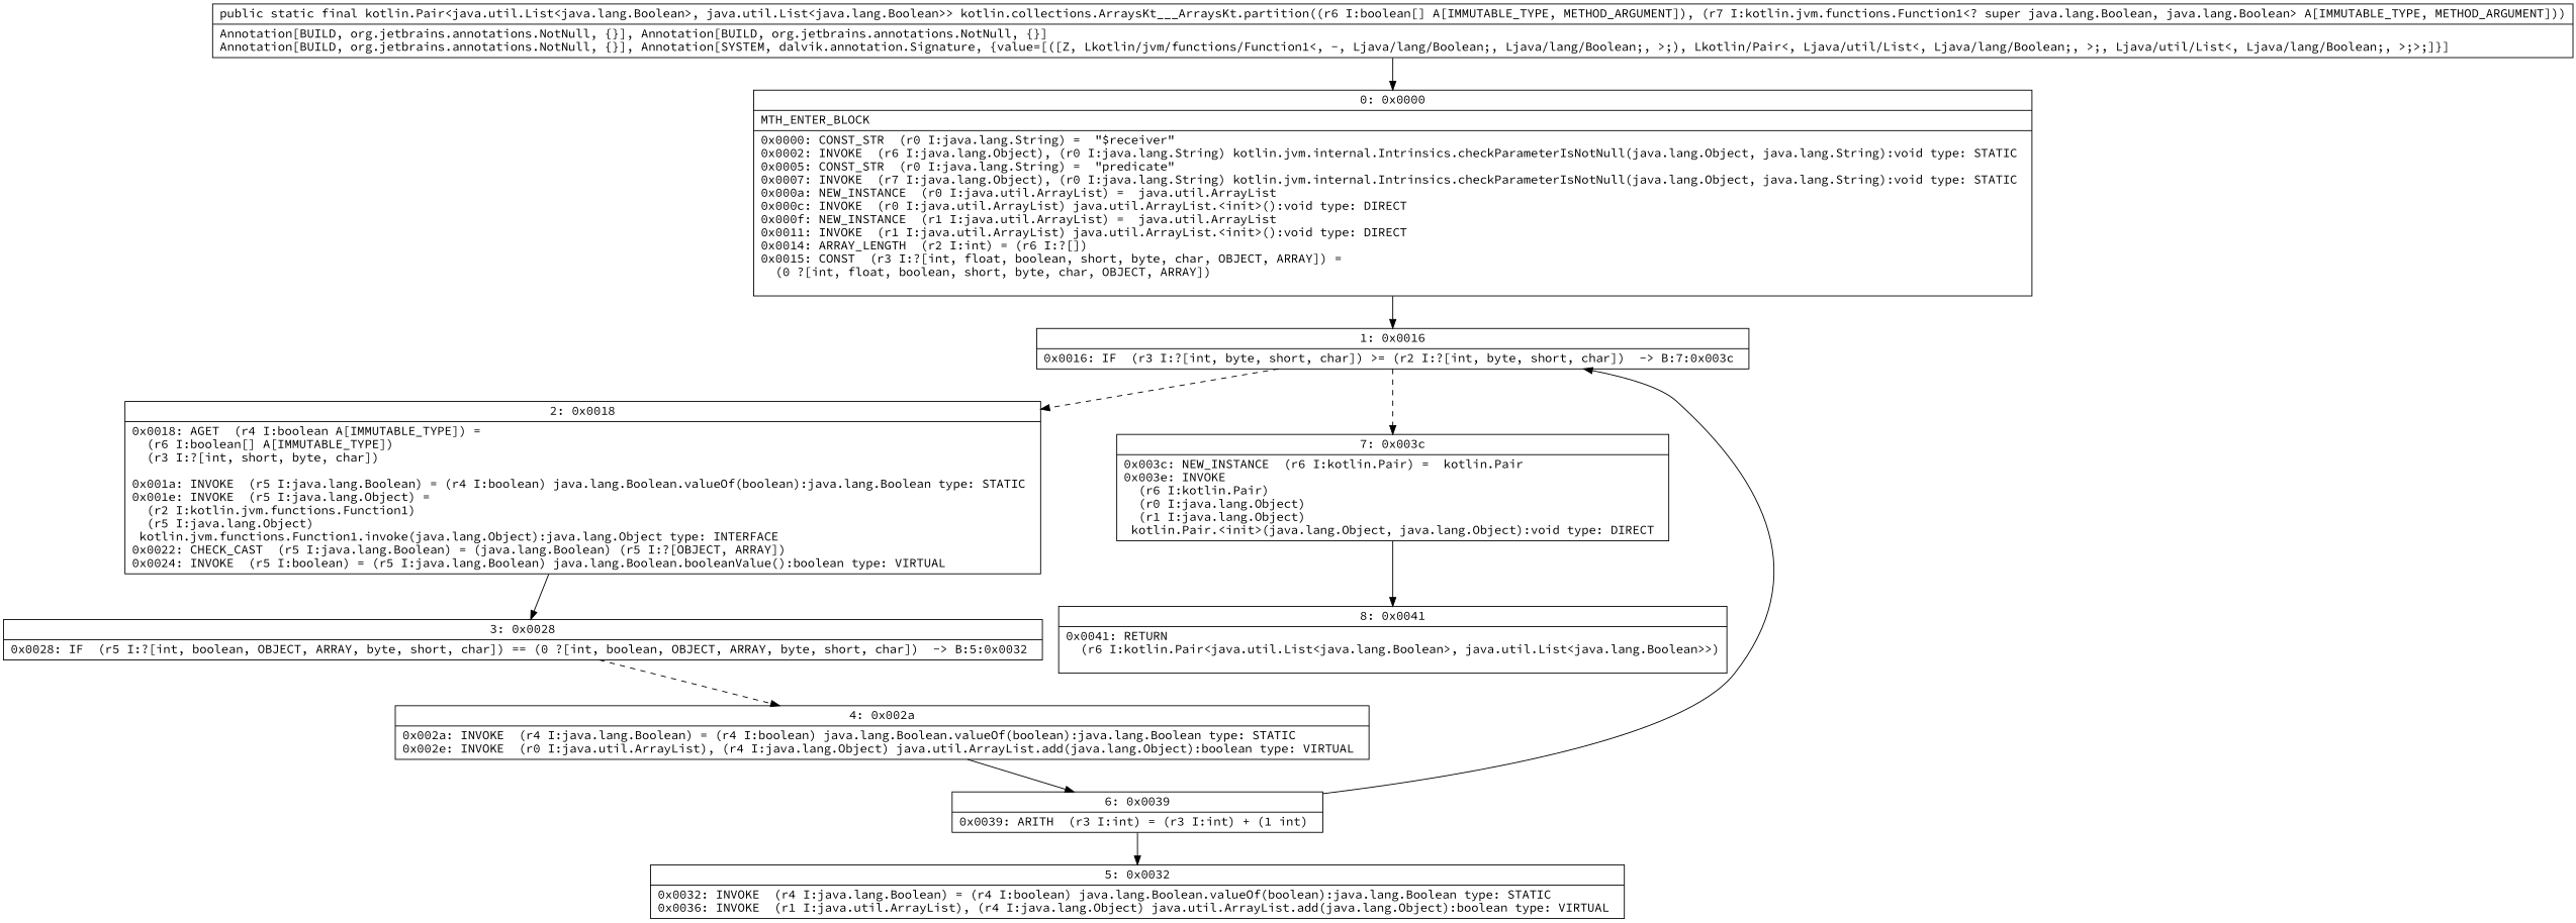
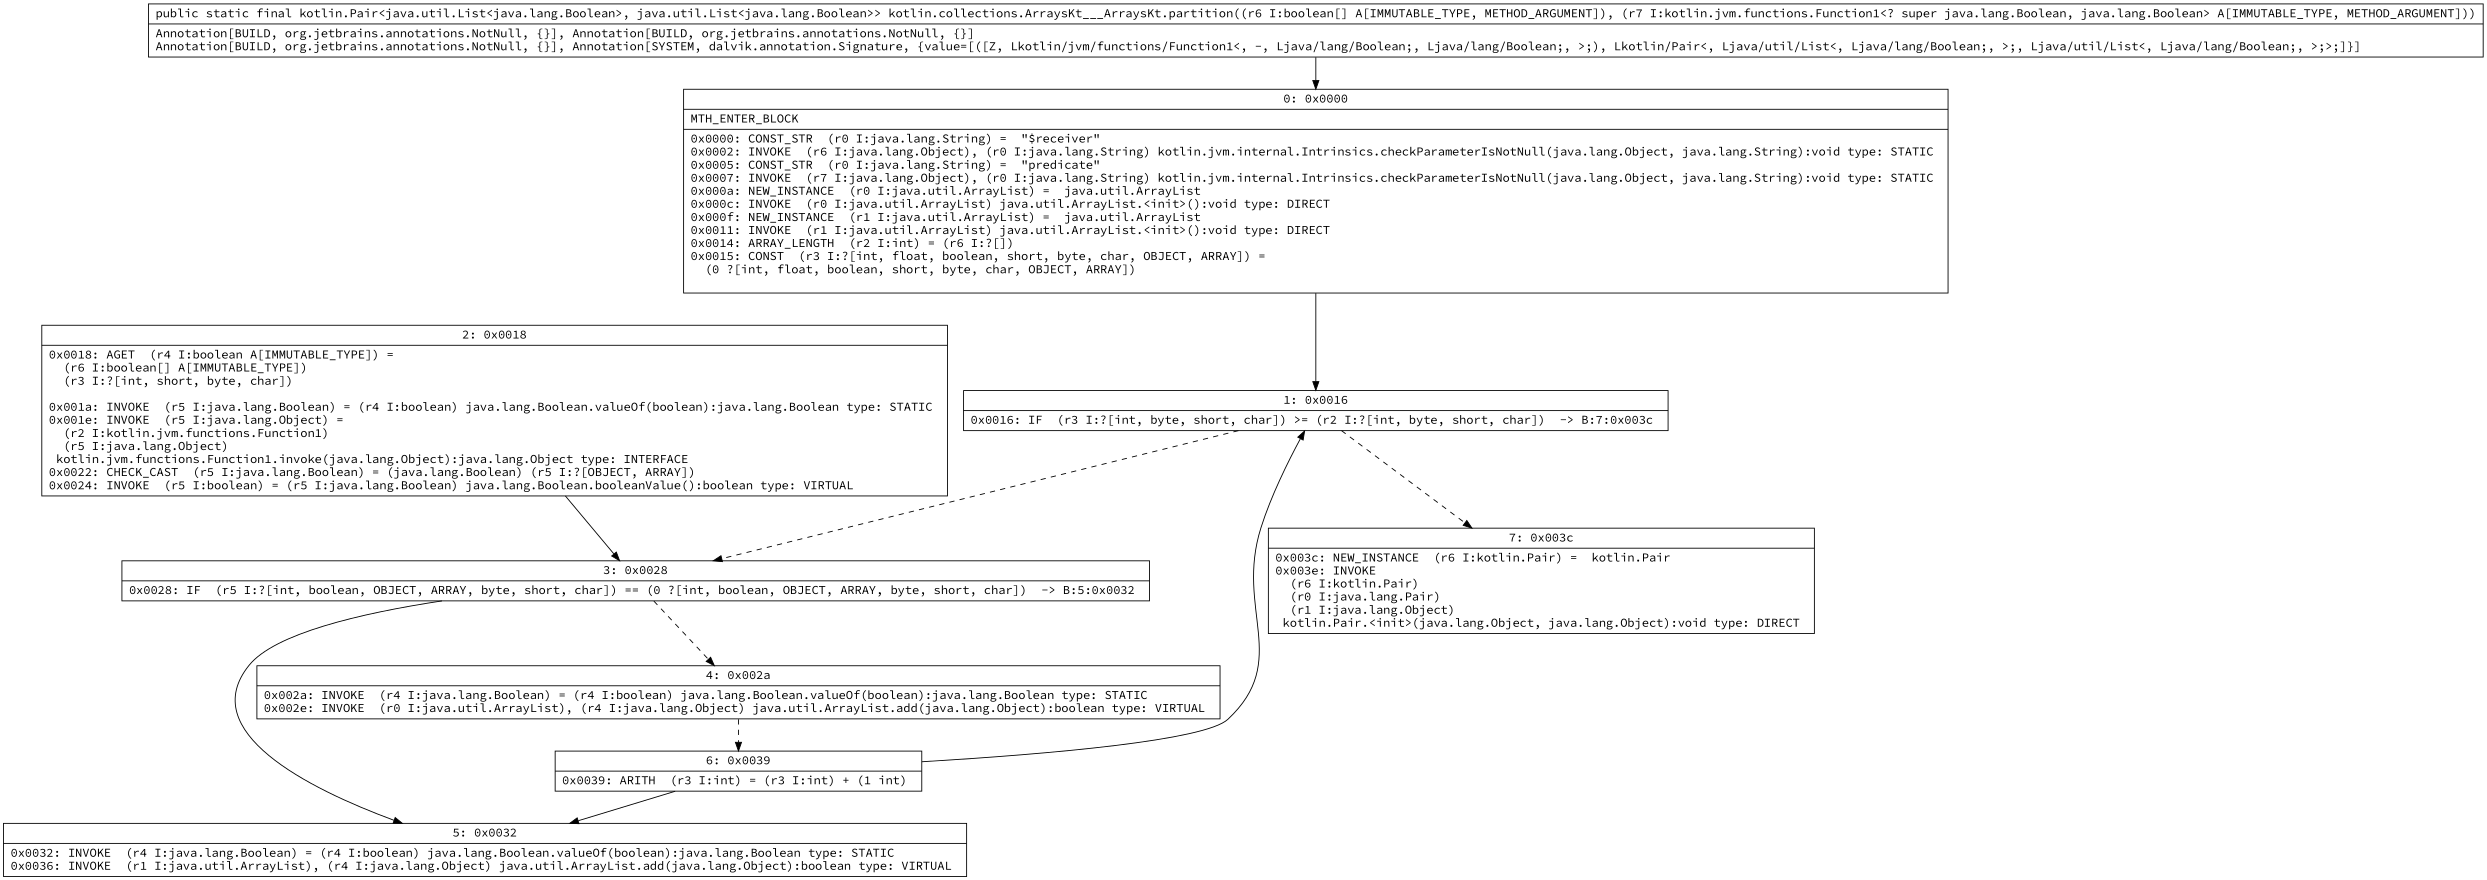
  digraph {
    fontname="Source Code Pro"
    node [fontname="Source Code Pro" shape=record]
    edge [fontname="Source Code Pro"]
    n1 [label="{0\:\ 0x0000|MTH_ENTER_BLOCK\l|0x0000: CONST_STR  (r0 I:java.lang.String) =  \"$receiver\" \l0x0002: INVOKE  (r6 I:java.lang.Object), (r0 I:java.lang.String) kotlin.jvm.internal.Intrinsics.checkParameterIsNotNull(java.lang.Object, java.lang.String):void type: STATIC \l0x0005: CONST_STR  (r0 I:java.lang.String) =  \"predicate\" \l0x0007: INVOKE  (r7 I:java.lang.Object), (r0 I:java.lang.String) kotlin.jvm.internal.Intrinsics.checkParameterIsNotNull(java.lang.Object, java.lang.String):void type: STATIC \l0x000a: NEW_INSTANCE  (r0 I:java.util.ArrayList) =  java.util.ArrayList \l0x000c: INVOKE  (r0 I:java.util.ArrayList) java.util.ArrayList.\<init\>():void type: DIRECT \l0x000f: NEW_INSTANCE  (r1 I:java.util.ArrayList) =  java.util.ArrayList \l0x0011: INVOKE  (r1 I:java.util.ArrayList) java.util.ArrayList.\<init\>():void type: DIRECT \l0x0014: ARRAY_LENGTH  (r2 I:int) = (r6 I:?[]) \l0x0015: CONST  (r3 I:?[int, float, boolean, short, byte, char, OBJECT, ARRAY]) = \l  (0 ?[int, float, boolean, short, byte, char, OBJECT, ARRAY])\l \l}"]
    n2 [label="{1\:\ 0x0016|0x0016: IF  (r3 I:?[int, byte, short, char]) \>= (r2 I:?[int, byte, short, char])  \-\> B:7:0x003c \l}"]
    n3 [label="{2\:\ 0x0018|0x0018: AGET  (r4 I:boolean A[IMMUTABLE_TYPE]) = \l  (r6 I:boolean[] A[IMMUTABLE_TYPE])\l  (r3 I:?[int, short, byte, char])\l \l0x001a: INVOKE  (r5 I:java.lang.Boolean) = (r4 I:boolean) java.lang.Boolean.valueOf(boolean):java.lang.Boolean type: STATIC \l0x001e: INVOKE  (r5 I:java.lang.Object) = \l  (r2 I:kotlin.jvm.functions.Function1)\l  (r5 I:java.lang.Object)\l kotlin.jvm.functions.Function1.invoke(java.lang.Object):java.lang.Object type: INTERFACE \l0x0022: CHECK_CAST  (r5 I:java.lang.Boolean) = (java.lang.Boolean) (r5 I:?[OBJECT, ARRAY]) \l0x0024: INVOKE  (r5 I:boolean) = (r5 I:java.lang.Boolean) java.lang.Boolean.booleanValue():boolean type: VIRTUAL \l}"]
-   n4 [label="{7\:\ 0x003c|0x003c: NEW_INSTANCE  (r6 I:kotlin.Pair) =  kotlin.Pair \l0x003e: INVOKE  \l  (r6 I:kotlin.Pair)\l  (r0 I:java.lang.Object)\l  (r1 I:java.lang.Object)\l kotlin.Pair.\<init\>(java.lang.Object, java.lang.Object):void type: DIRECT \l}"]
+   n4 [label="{7\:\ 0x003c|0x003c: NEW_INSTANCE  (r6 I:kotlin.Pair) =  kotlin.Pair \l0x003e: INVOKE  \l  (r6 I:kotlin.Pair)\l  (r0 I:java.lang.Pair)\l  (r1 I:java.lang.Object)\l kotlin.Pair.\<init\>(java.lang.Object, java.lang.Object):void type: DIRECT \l}"]
    n5 [label="{3\:\ 0x0028|0x0028: IF  (r5 I:?[int, boolean, OBJECT, ARRAY, byte, short, char]) == (0 ?[int, boolean, OBJECT, ARRAY, byte, short, char])  \-\> B:5:0x0032 \l}"]
-   n6 [label="{8\:\ 0x0041|0x0041: RETURN  \l  (r6 I:kotlin.Pair\<java.util.List\<java.lang.Boolean\>, java.util.List\<java.lang.Boolean\>\>)\l \l}"]
    n7 [label="{4\:\ 0x002a|0x002a: INVOKE  (r4 I:java.lang.Boolean) = (r4 I:boolean) java.lang.Boolean.valueOf(boolean):java.lang.Boolean type: STATIC \l0x002e: INVOKE  (r0 I:java.util.ArrayList), (r4 I:java.lang.Object) java.util.ArrayList.add(java.lang.Object):boolean type: VIRTUAL \l}"]
    n8 [label="{5\:\ 0x0032|0x0032: INVOKE  (r4 I:java.lang.Boolean) = (r4 I:boolean) java.lang.Boolean.valueOf(boolean):java.lang.Boolean type: STATIC \l0x0036: INVOKE  (r1 I:java.util.ArrayList), (r4 I:java.lang.Object) java.util.ArrayList.add(java.lang.Object):boolean type: VIRTUAL \l}"]
    n9 [label="{6\:\ 0x0039|0x0039: ARITH  (r3 I:int) = (r3 I:int) + (1 int) \l}"]
    n10 [label="{public static final kotlin.Pair\<java.util.List\<java.lang.Boolean\>, java.util.List\<java.lang.Boolean\>\> kotlin.collections.ArraysKt___ArraysKt.partition((r6 I:boolean[] A[IMMUTABLE_TYPE, METHOD_ARGUMENT]), (r7 I:kotlin.jvm.functions.Function1\<? super java.lang.Boolean, java.lang.Boolean\> A[IMMUTABLE_TYPE, METHOD_ARGUMENT]))  | Annotation[BUILD, org.jetbrains.annotations.NotNull, \{\}], Annotation[BUILD, org.jetbrains.annotations.NotNull, \{\}]\lAnnotation[BUILD, org.jetbrains.annotations.NotNull, \{\}], Annotation[SYSTEM, dalvik.annotation.Signature, \{value=[([Z, Lkotlin\/jvm\/functions\/Function1\<, \-, Ljava\/lang\/Boolean;, Ljava\/lang\/Boolean;, \>;), Lkotlin\/Pair\<, Ljava\/util\/List\<, Ljava\/lang\/Boolean;, \>;, Ljava\/util\/List\<, Ljava\/lang\/Boolean;, \>;\>;]\}]\l}"]
    n1 -> n2
-   n2 -> n3 [style=dashed]
+   n2 -> n5 [style=dashed]
    n2 -> n4 [style=dashed]
    n3 -> n5
-   n4 -> n6
    n5 -> n7 [style=dashed]
-   n7 -> n9
+   n5 -> n8
+   n7 -> n9 [style=dashed]
    n9 -> n2
    n9 -> n8
    n10 -> n1
  }
